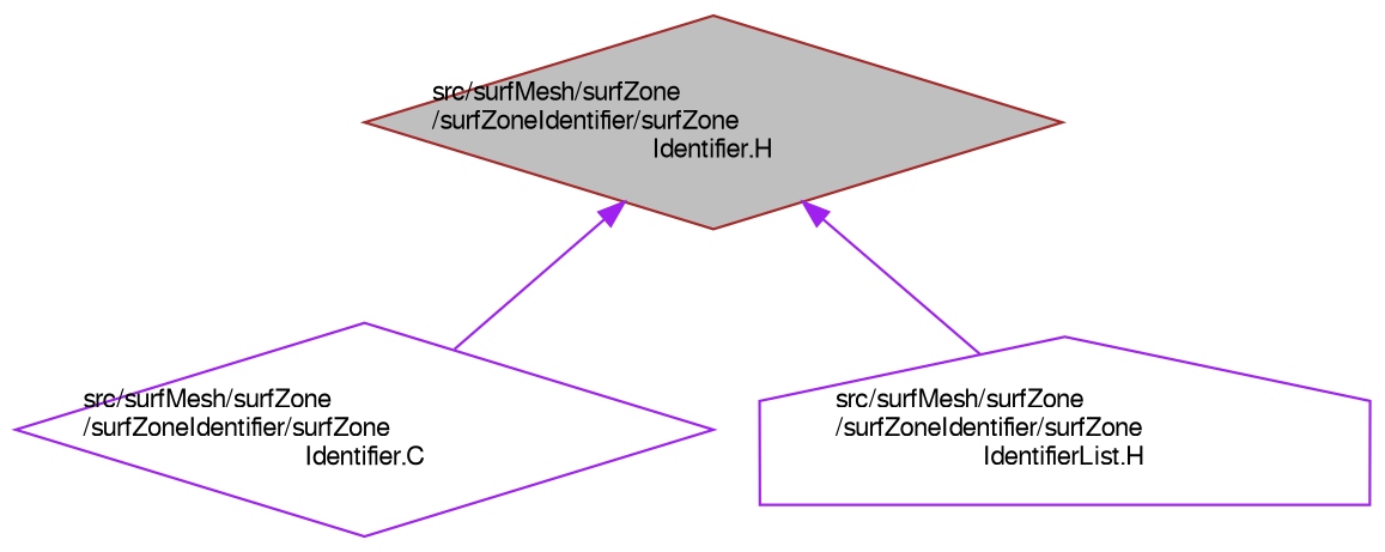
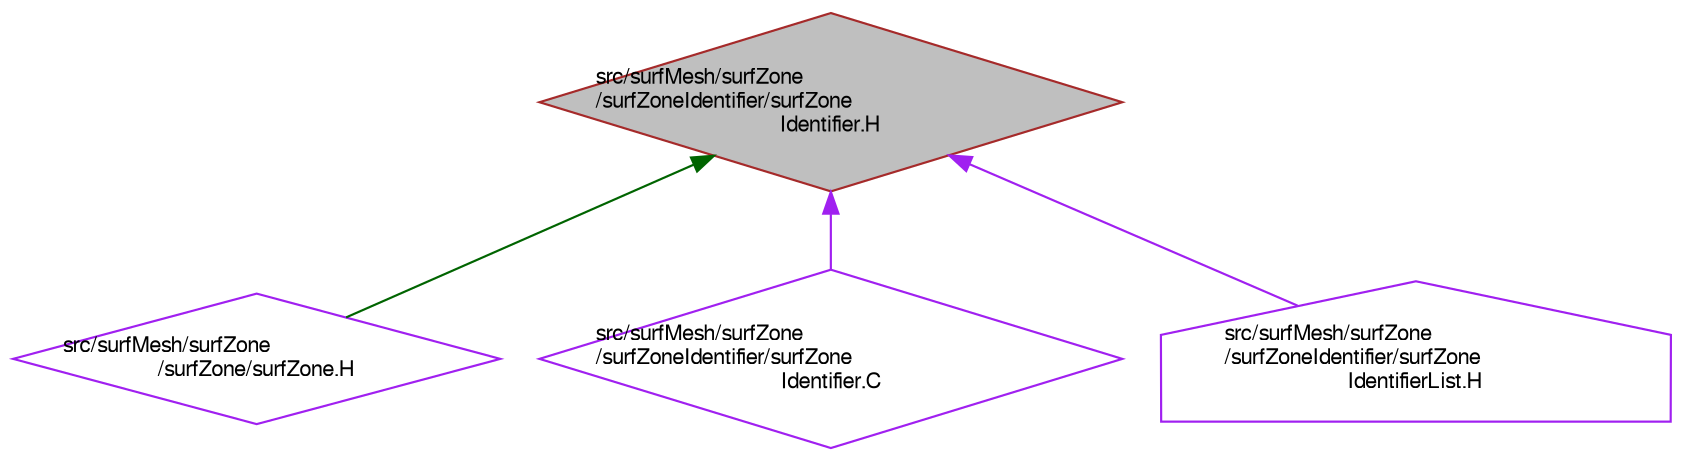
  digraph {
    node [color=purple fontname=FreeSans fontsize=10 shape=diamond]
    edge [color=purple dir=back fontname=FreeSans fontsize=10 labelfontname=FreeSans labelfontsize=10 style=solid]
    n1 [color=brown fillcolor=grey75 fontcolor=black height=0.2 label="src/surfMesh/surfZone\l/surfZoneIdentifier/surfZone\lIdentifier.H" style=filled width=0.4]
+   n2 [height=0.2 label="src/surfMesh/surfZone\l/surfZone/surfZone.H" width=0.4]
    n3 [height=0.2 label="src/surfMesh/surfZone\l/surfZoneIdentifier/surfZone\lIdentifier.C" width=0.4]
    n4 [height=0.2 label="src/surfMesh/surfZone\l/surfZoneIdentifier/surfZone\lIdentifierList.H" shape=house width=0.4]
+   n1 -> n2 [color=darkgreen]
    n1 -> n3
    n1 -> n4
  }
